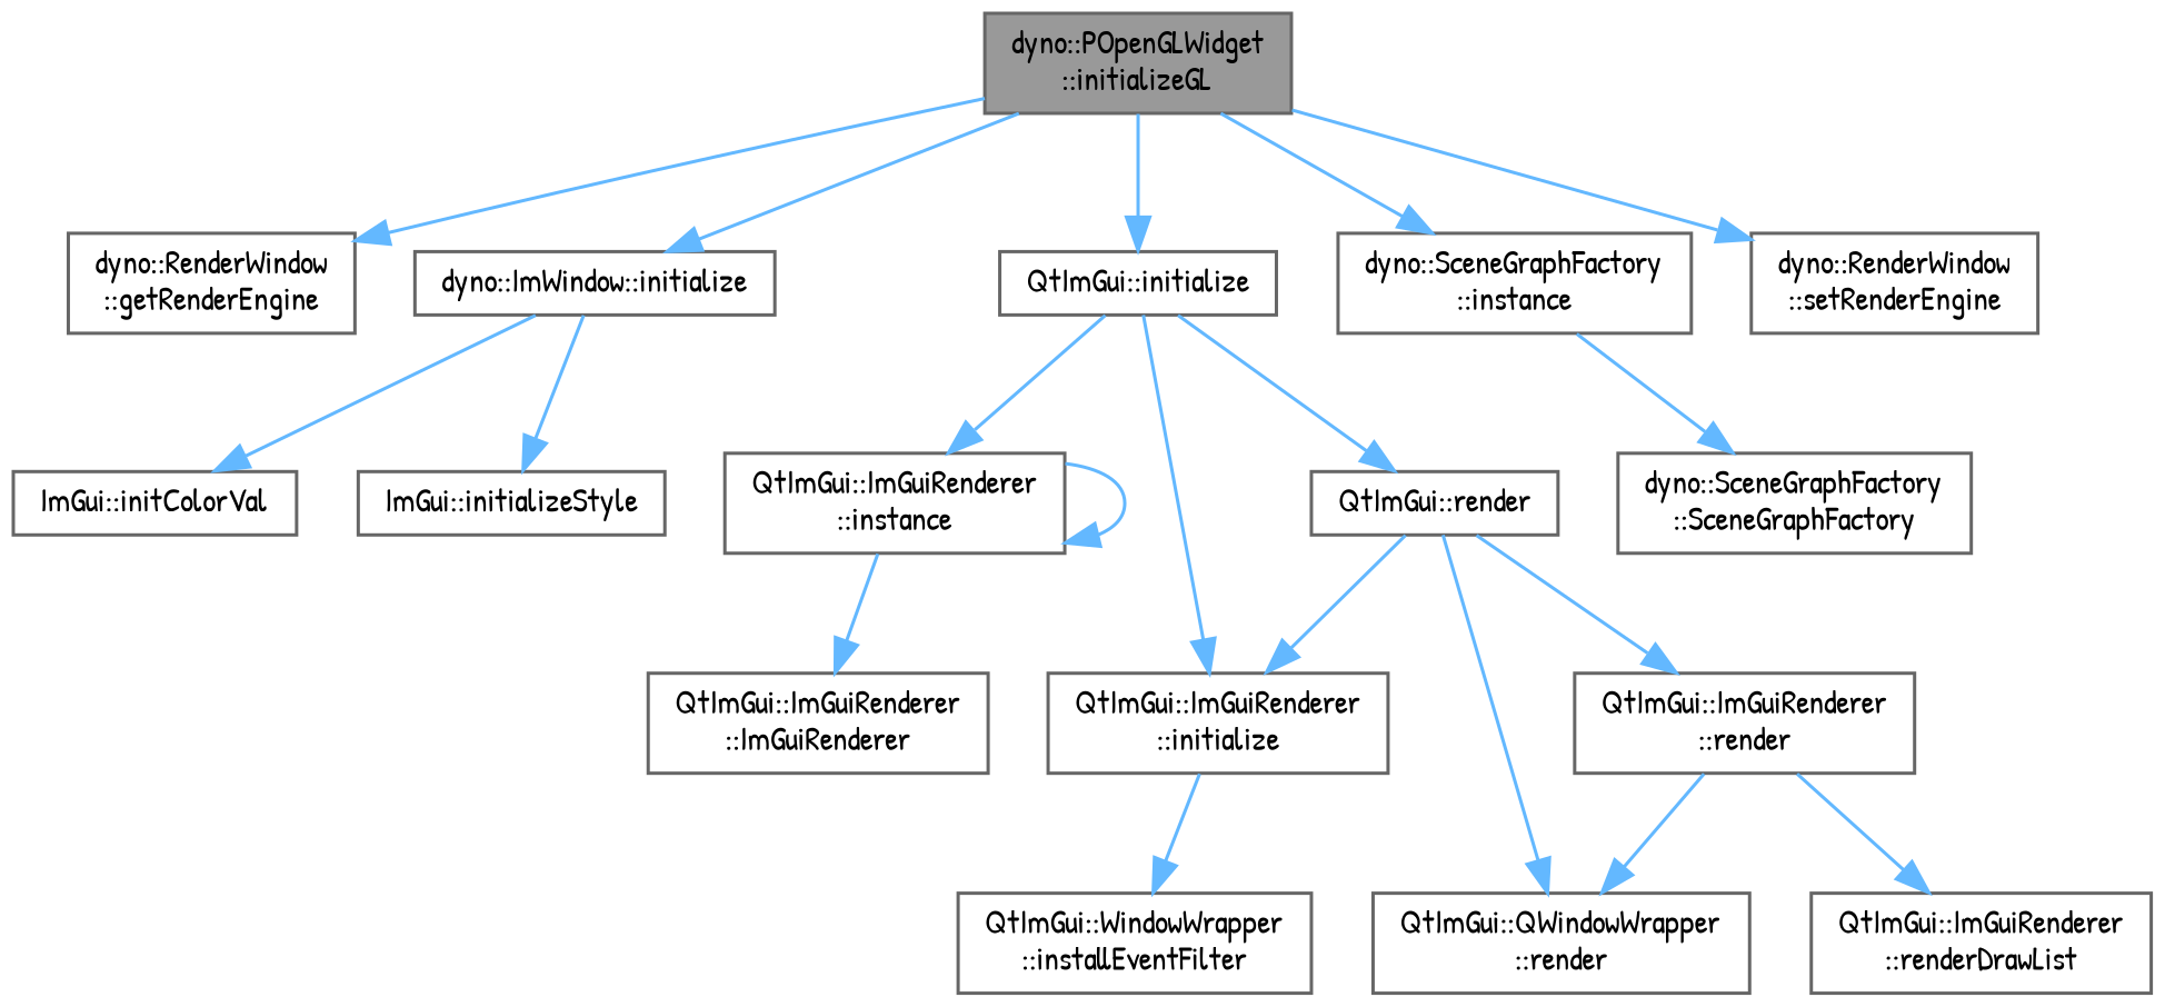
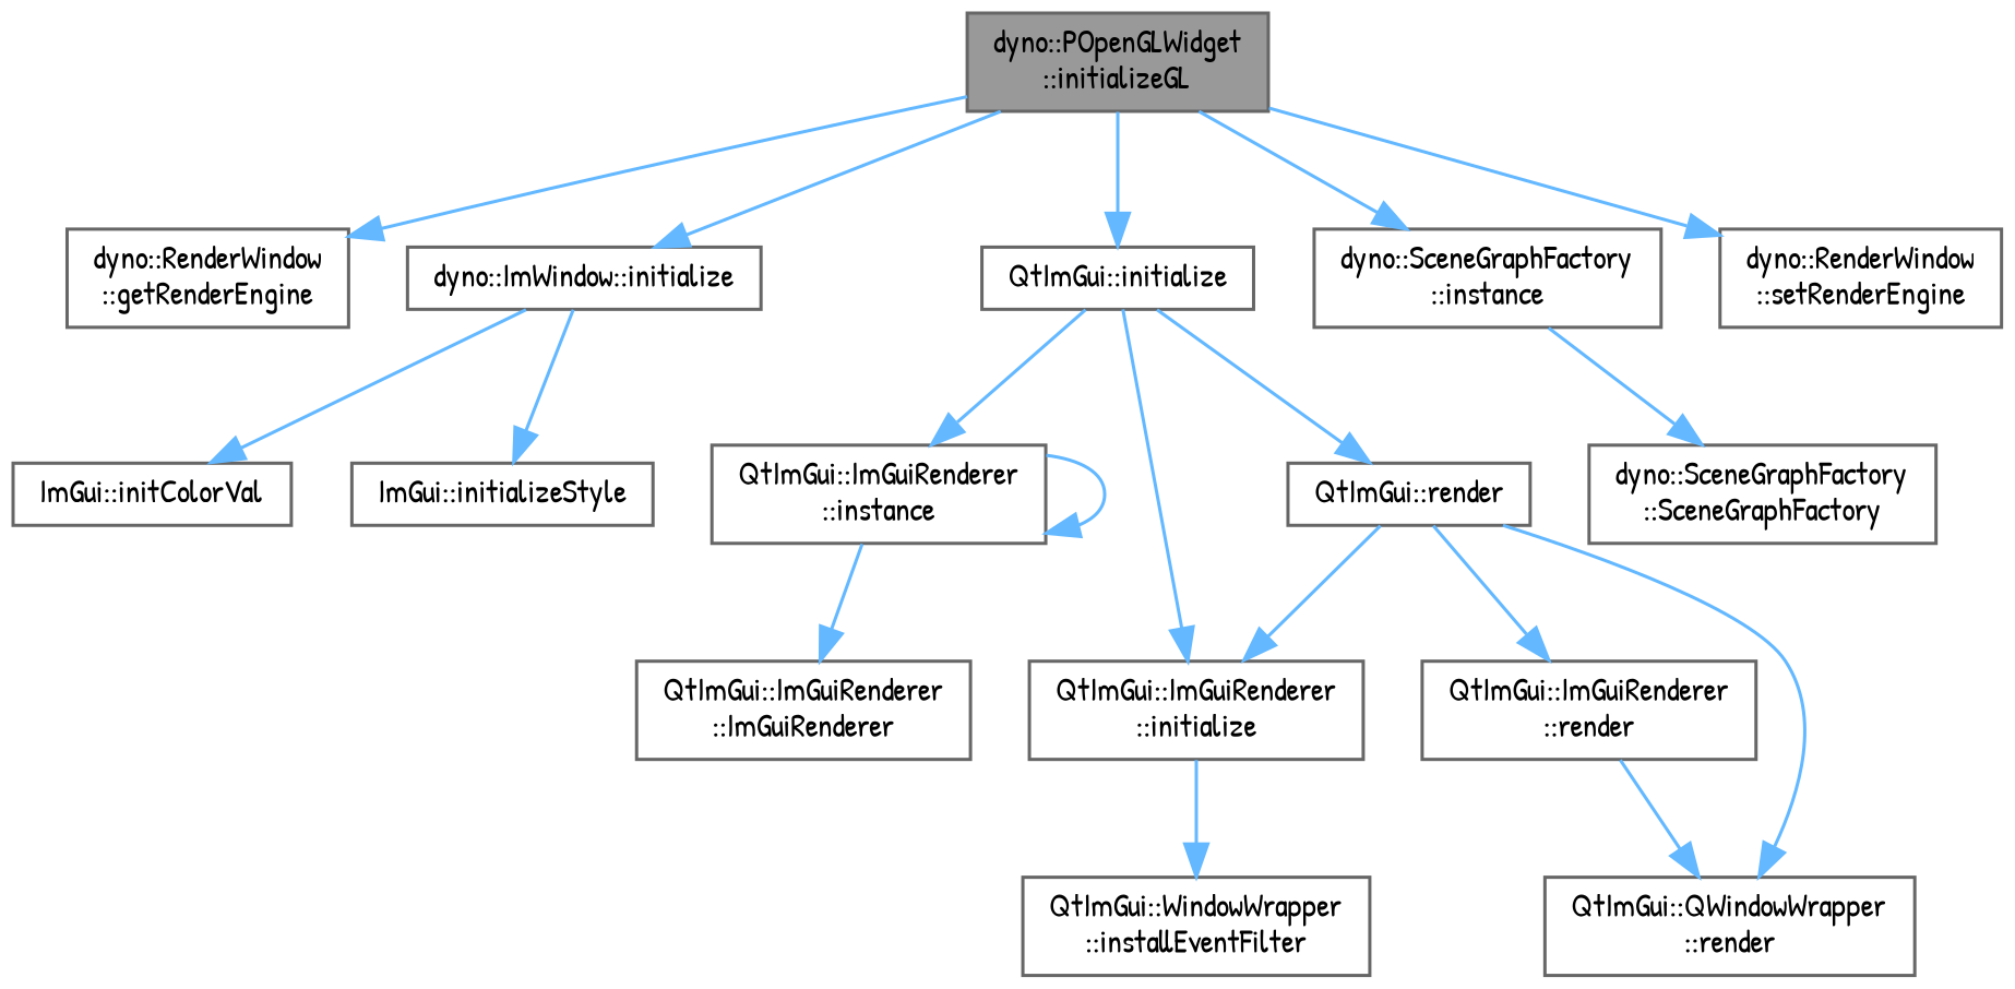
  digraph {
    fontname="Patrick Hand"
    rankdir=TB
    node [color=grey40 fillcolor=white fontname="Patrick Hand" fontsize=10 shape=box style=filled]
    edge [color=steelblue1 fontname="Patrick Hand" fontsize=10 labelfontname=Helvetica labelfontsize=10 style=solid]
    n1 [color=gray40 fillcolor=grey60 fontcolor=black height=0.2 label="dyno::POpenGLWidget\l::initializeGL" width=0.4]
    n2 [height=0.2 label="dyno::RenderWindow\l::getRenderEngine" width=0.4]
    n3 [height=0.2 label="dyno::ImWindow::initialize" width=0.4]
    n4 [height=0.2 label="QtImGui::initialize" width=0.4]
    n5 [height=0.2 label="dyno::SceneGraphFactory\l::instance" width=0.4]
    n6 [height=0.2 label="dyno::RenderWindow\l::setRenderEngine" width=0.4]
    n7 [height=0.2 label="ImGui::initColorVal" width=0.4]
    n8 [height=0.2 label="ImGui::initializeStyle" width=0.4]
    n9 [height=0.2 label="QtImGui::ImGuiRenderer\l::initialize" width=0.4]
    n10 [height=0.2 label="QtImGui::ImGuiRenderer\l::instance" width=0.4]
    n11 [height=0.2 label="QtImGui::render" width=0.4]
    n12 [height=0.2 label="dyno::SceneGraphFactory\l::SceneGraphFactory" width=0.4]
    n13 [height=0.2 label="QtImGui::WindowWrapper\l::installEventFilter" width=0.4]
    n14 [height=0.2 label="QtImGui::ImGuiRenderer\l::ImGuiRenderer" width=0.4]
    n15 [height=0.2 label="QtImGui::ImGuiRenderer\l::render" width=0.4]
    n16 [height=0.2 label="QtImGui::QWindowWrapper\l::render" width=0.4]
-   n17 [height=0.2 label="QtImGui::ImGuiRenderer\l::renderDrawList" width=0.4]
    n1 -> n2
    n1 -> n3
    n1 -> n4
    n1 -> n5
    n1 -> n6
    n3 -> n7
    n3 -> n8
    n4 -> n9
    n4 -> n10
    n4 -> n11
    n5 -> n12
    n9 -> n13
    n10 -> n10
    n10 -> n14
    n11 -> n9
    n11 -> n15
    n11 -> n16
    n15 -> n16
-   n15 -> n17
  }
